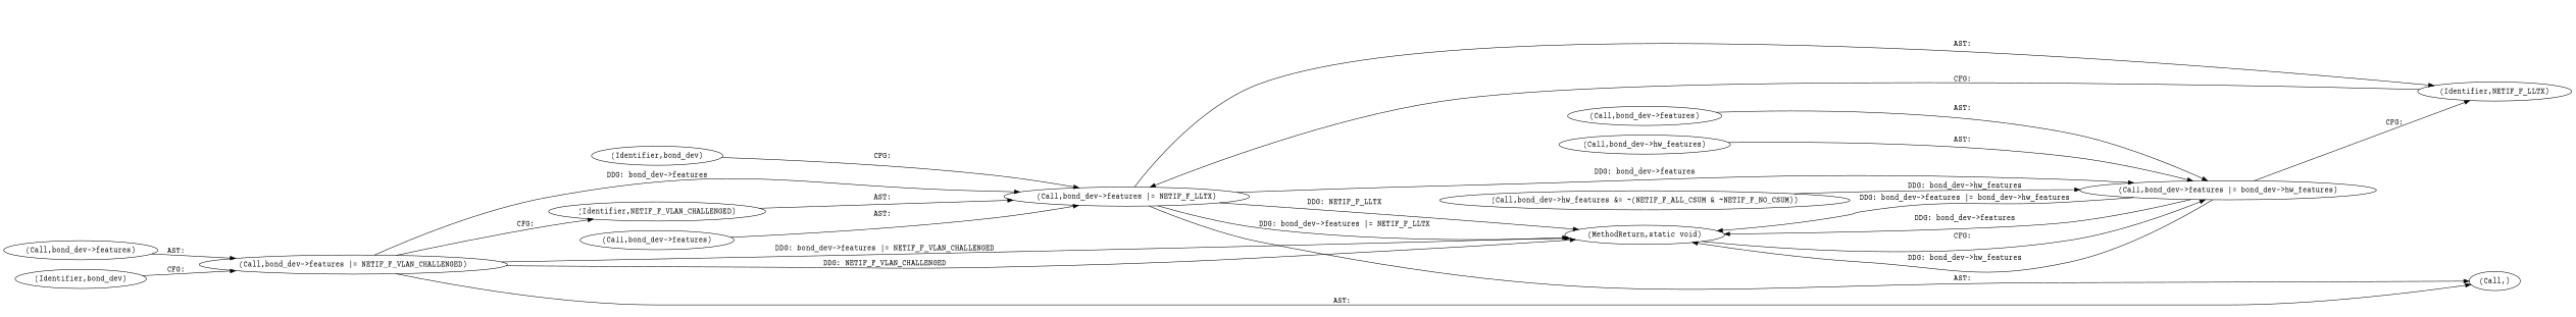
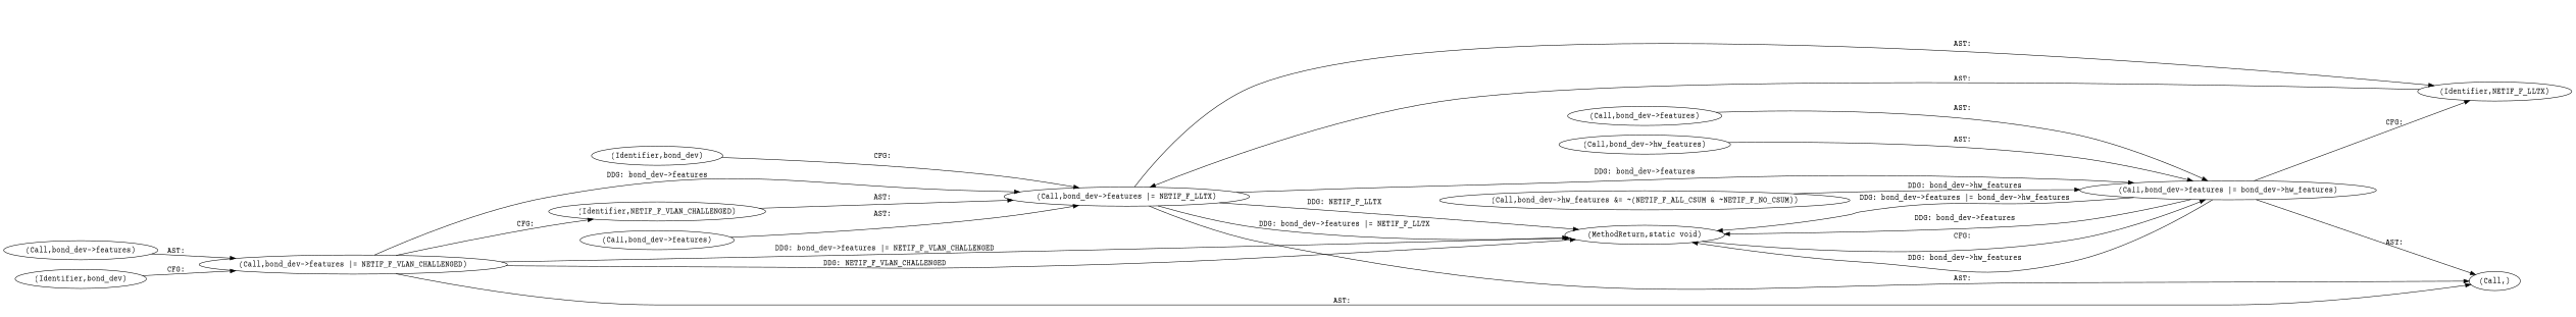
  digraph {
    fontname="Courier Prime"
    rankdir=LR
    node [fontname="Courier Prime"]
    edge [fontname="Courier Prime"]
    n1 [label="(Call,bond_dev->features |= NETIF_F_VLAN_CHALLENGED)"]
    n2 [label="(Call,bond_dev->features |= NETIF_F_LLTX)"]
    n3 [label="(MethodReturn,static void)"]
    n4 [label="(Call,)"]
    n5 [label="(Identifier,NETIF_F_VLAN_CHALLENGED)"]
    n6 [label="(Call,bond_dev->features |= bond_dev->hw_features)"]
    n7 [label="(Identifier,NETIF_F_LLTX)"]
    n8 [label="(Call,bond_dev->hw_features)"]
    n9 [label="(Call,bond_dev->features)"]
    n10 [label="(Call,bond_dev->hw_features &= ~(NETIF_F_ALL_CSUM & ~NETIF_F_NO_CSUM))"]
    n11 [label="(Identifier,bond_dev)"]
    n12 [label="(Call,bond_dev->features)"]
    n13 [label="(Call,bond_dev->features)"]
    n14 [label="(Identifier,bond_dev)"]
    n1 -> n2 [label="DDG: bond_dev->features"]
    n1 -> n3 [label="DDG: bond_dev->features |= NETIF_F_VLAN_CHALLENGED"]
    n1 -> n3 [label="DDG: NETIF_F_VLAN_CHALLENGED"]
    n1 -> n4 [label="AST: "]
    n1 -> n5 [label="CFG: "]
    n2 -> n3 [label="DDG: NETIF_F_LLTX"]
    n2 -> n3 [label="DDG: bond_dev->features |= NETIF_F_LLTX"]
    n2 -> n4 [label="AST: "]
    n2 -> n6 [label="DDG: bond_dev->features"]
    n2 -> n7 [label="AST: "]
    n3 -> n6 [label="CFG: "]
    n5 -> n2 [label="AST: "]
    n6 -> n3 [label="DDG: bond_dev->hw_features"]
    n6 -> n3 [label="DDG: bond_dev->features |= bond_dev->hw_features"]
    n6 -> n3 [label="DDG: bond_dev->features"]
+   n6 -> n4 [label="AST: "]
    n6 -> n7 [label="CFG: "]
-   n7 -> n2 [label="CFG: "]
+   n7 -> n2 [label="AST: "]
    n8 -> n6 [label="AST: "]
    n9 -> n1 [label="AST: "]
    n10 -> n6 [label="DDG: bond_dev->hw_features"]
    n11 -> n1 [label="CFG: "]
    n12 -> n2 [label="AST: "]
    n13 -> n6 [label="AST: "]
    n14 -> n2 [label="CFG: "]
  }
